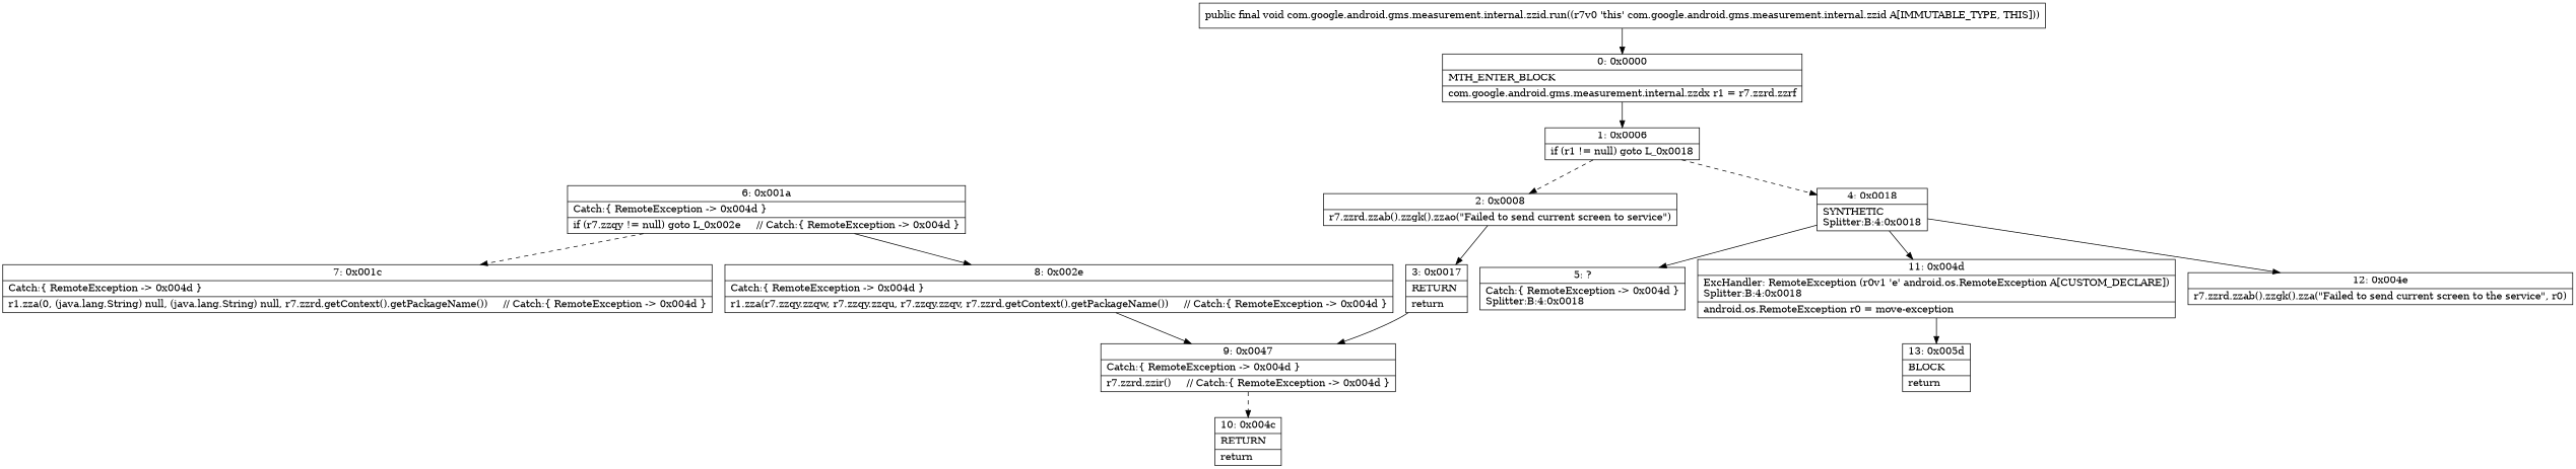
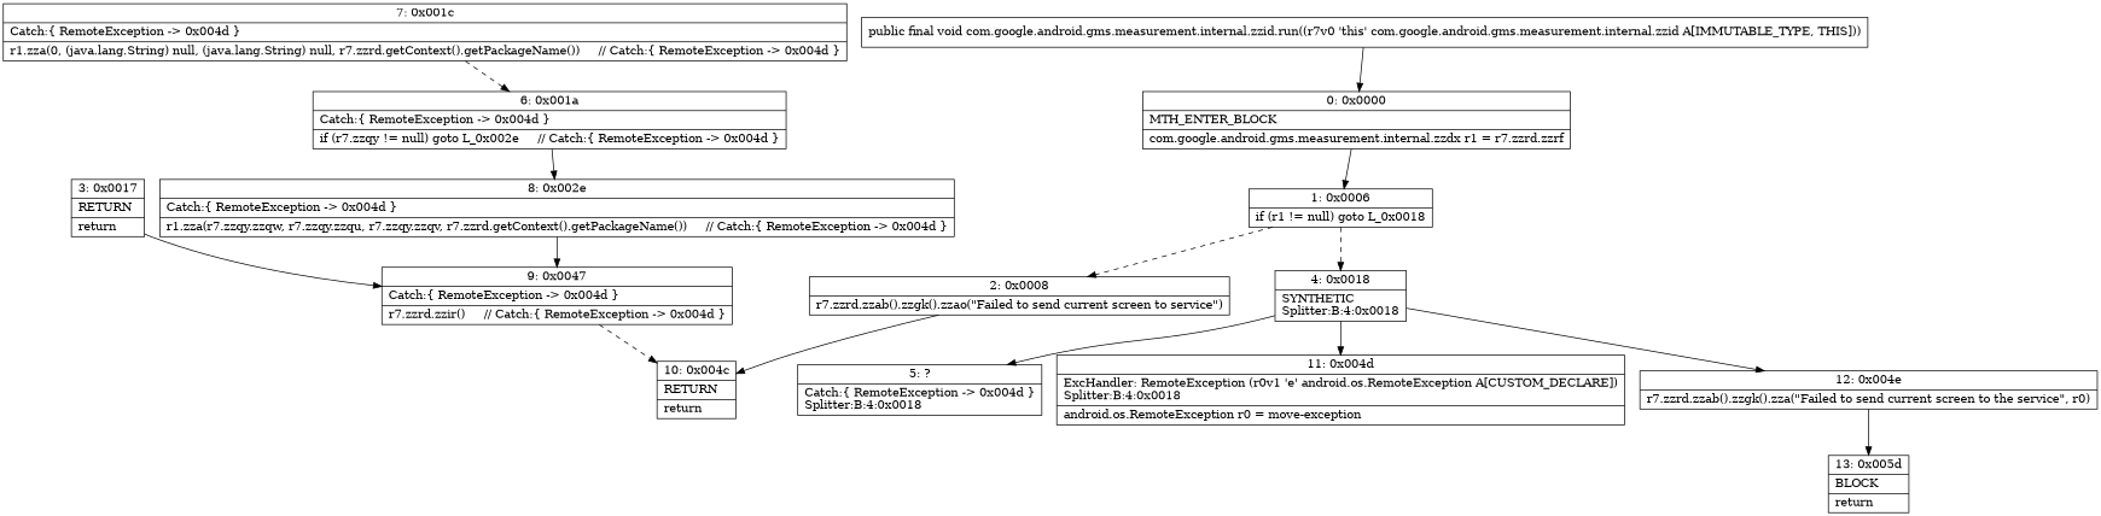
  digraph {
    node [shape=record]
    n1 [label="{0\:\ 0x0000|MTH_ENTER_BLOCK\l|com.google.android.gms.measurement.internal.zzdx r1 = r7.zzrd.zzrf\l}"]
    n2 [label="{1\:\ 0x0006|if (r1 != null) goto L_0x0018\l}"]
    n3 [label="{2\:\ 0x0008|r7.zzrd.zzab().zzgk().zzao(\"Failed to send current screen to service\")\l}"]
    n4 [label="{4\:\ 0x0018|SYNTHETIC\lSplitter:B:4:0x0018\l}"]
    n5 [label="{3\:\ 0x0017|RETURN\l|return\l}"]
    n6 [label="{5\:\ ?|Catch:\{ RemoteException \-\> 0x004d \}\lSplitter:B:4:0x0018\l}"]
    n7 [label="{11\:\ 0x004d|ExcHandler: RemoteException (r0v1 'e' android.os.RemoteException A[CUSTOM_DECLARE])\lSplitter:B:4:0x0018\l|android.os.RemoteException r0 = move\-exception\l}"]
    n8 [label="{12\:\ 0x004e|r7.zzrd.zzab().zzgk().zza(\"Failed to send current screen to the service\", r0)\l}"]
    n9 [label="{9\:\ 0x0047|Catch:\{ RemoteException \-\> 0x004d \}\l|r7.zzrd.zzir()     \/\/ Catch:\{ RemoteException \-\> 0x004d \}\l}"]
    n10 [label="{6\:\ 0x001a|Catch:\{ RemoteException \-\> 0x004d \}\l|if (r7.zzqy != null) goto L_0x002e     \/\/ Catch:\{ RemoteException \-\> 0x004d \}\l}"]
    n11 [label="{7\:\ 0x001c|Catch:\{ RemoteException \-\> 0x004d \}\l|r1.zza(0, (java.lang.String) null, (java.lang.String) null, r7.zzrd.getContext().getPackageName())     \/\/ Catch:\{ RemoteException \-\> 0x004d \}\l}"]
    n12 [label="{8\:\ 0x002e|Catch:\{ RemoteException \-\> 0x004d \}\l|r1.zza(r7.zzqy.zzqw, r7.zzqy.zzqu, r7.zzqy.zzqv, r7.zzrd.getContext().getPackageName())     \/\/ Catch:\{ RemoteException \-\> 0x004d \}\l}"]
    n13 [label="{10\:\ 0x004c|RETURN\l|return\l}"]
    n14 [label="{13\:\ 0x005d|BLOCK\l|return\l}"]
    n15 [label="{public final void com.google.android.gms.measurement.internal.zzid.run((r7v0 'this' com.google.android.gms.measurement.internal.zzid A[IMMUTABLE_TYPE, THIS])) }"]
    n1 -> n2
    n2 -> n3 [style=dashed]
    n2 -> n4 [style=dashed]
-   n3 -> n5
+   n3 -> n13
    n4 -> n6
    n4 -> n7
    n4 -> n8
    n5 -> n9
-   n7 -> n14
+   n8 -> n14
    n9 -> n13 [style=dashed]
-   n10 -> n11 [style=dashed]
+   n11 -> n10 [style=dashed]
    n10 -> n12
    n12 -> n9
    n15 -> n1
  }
